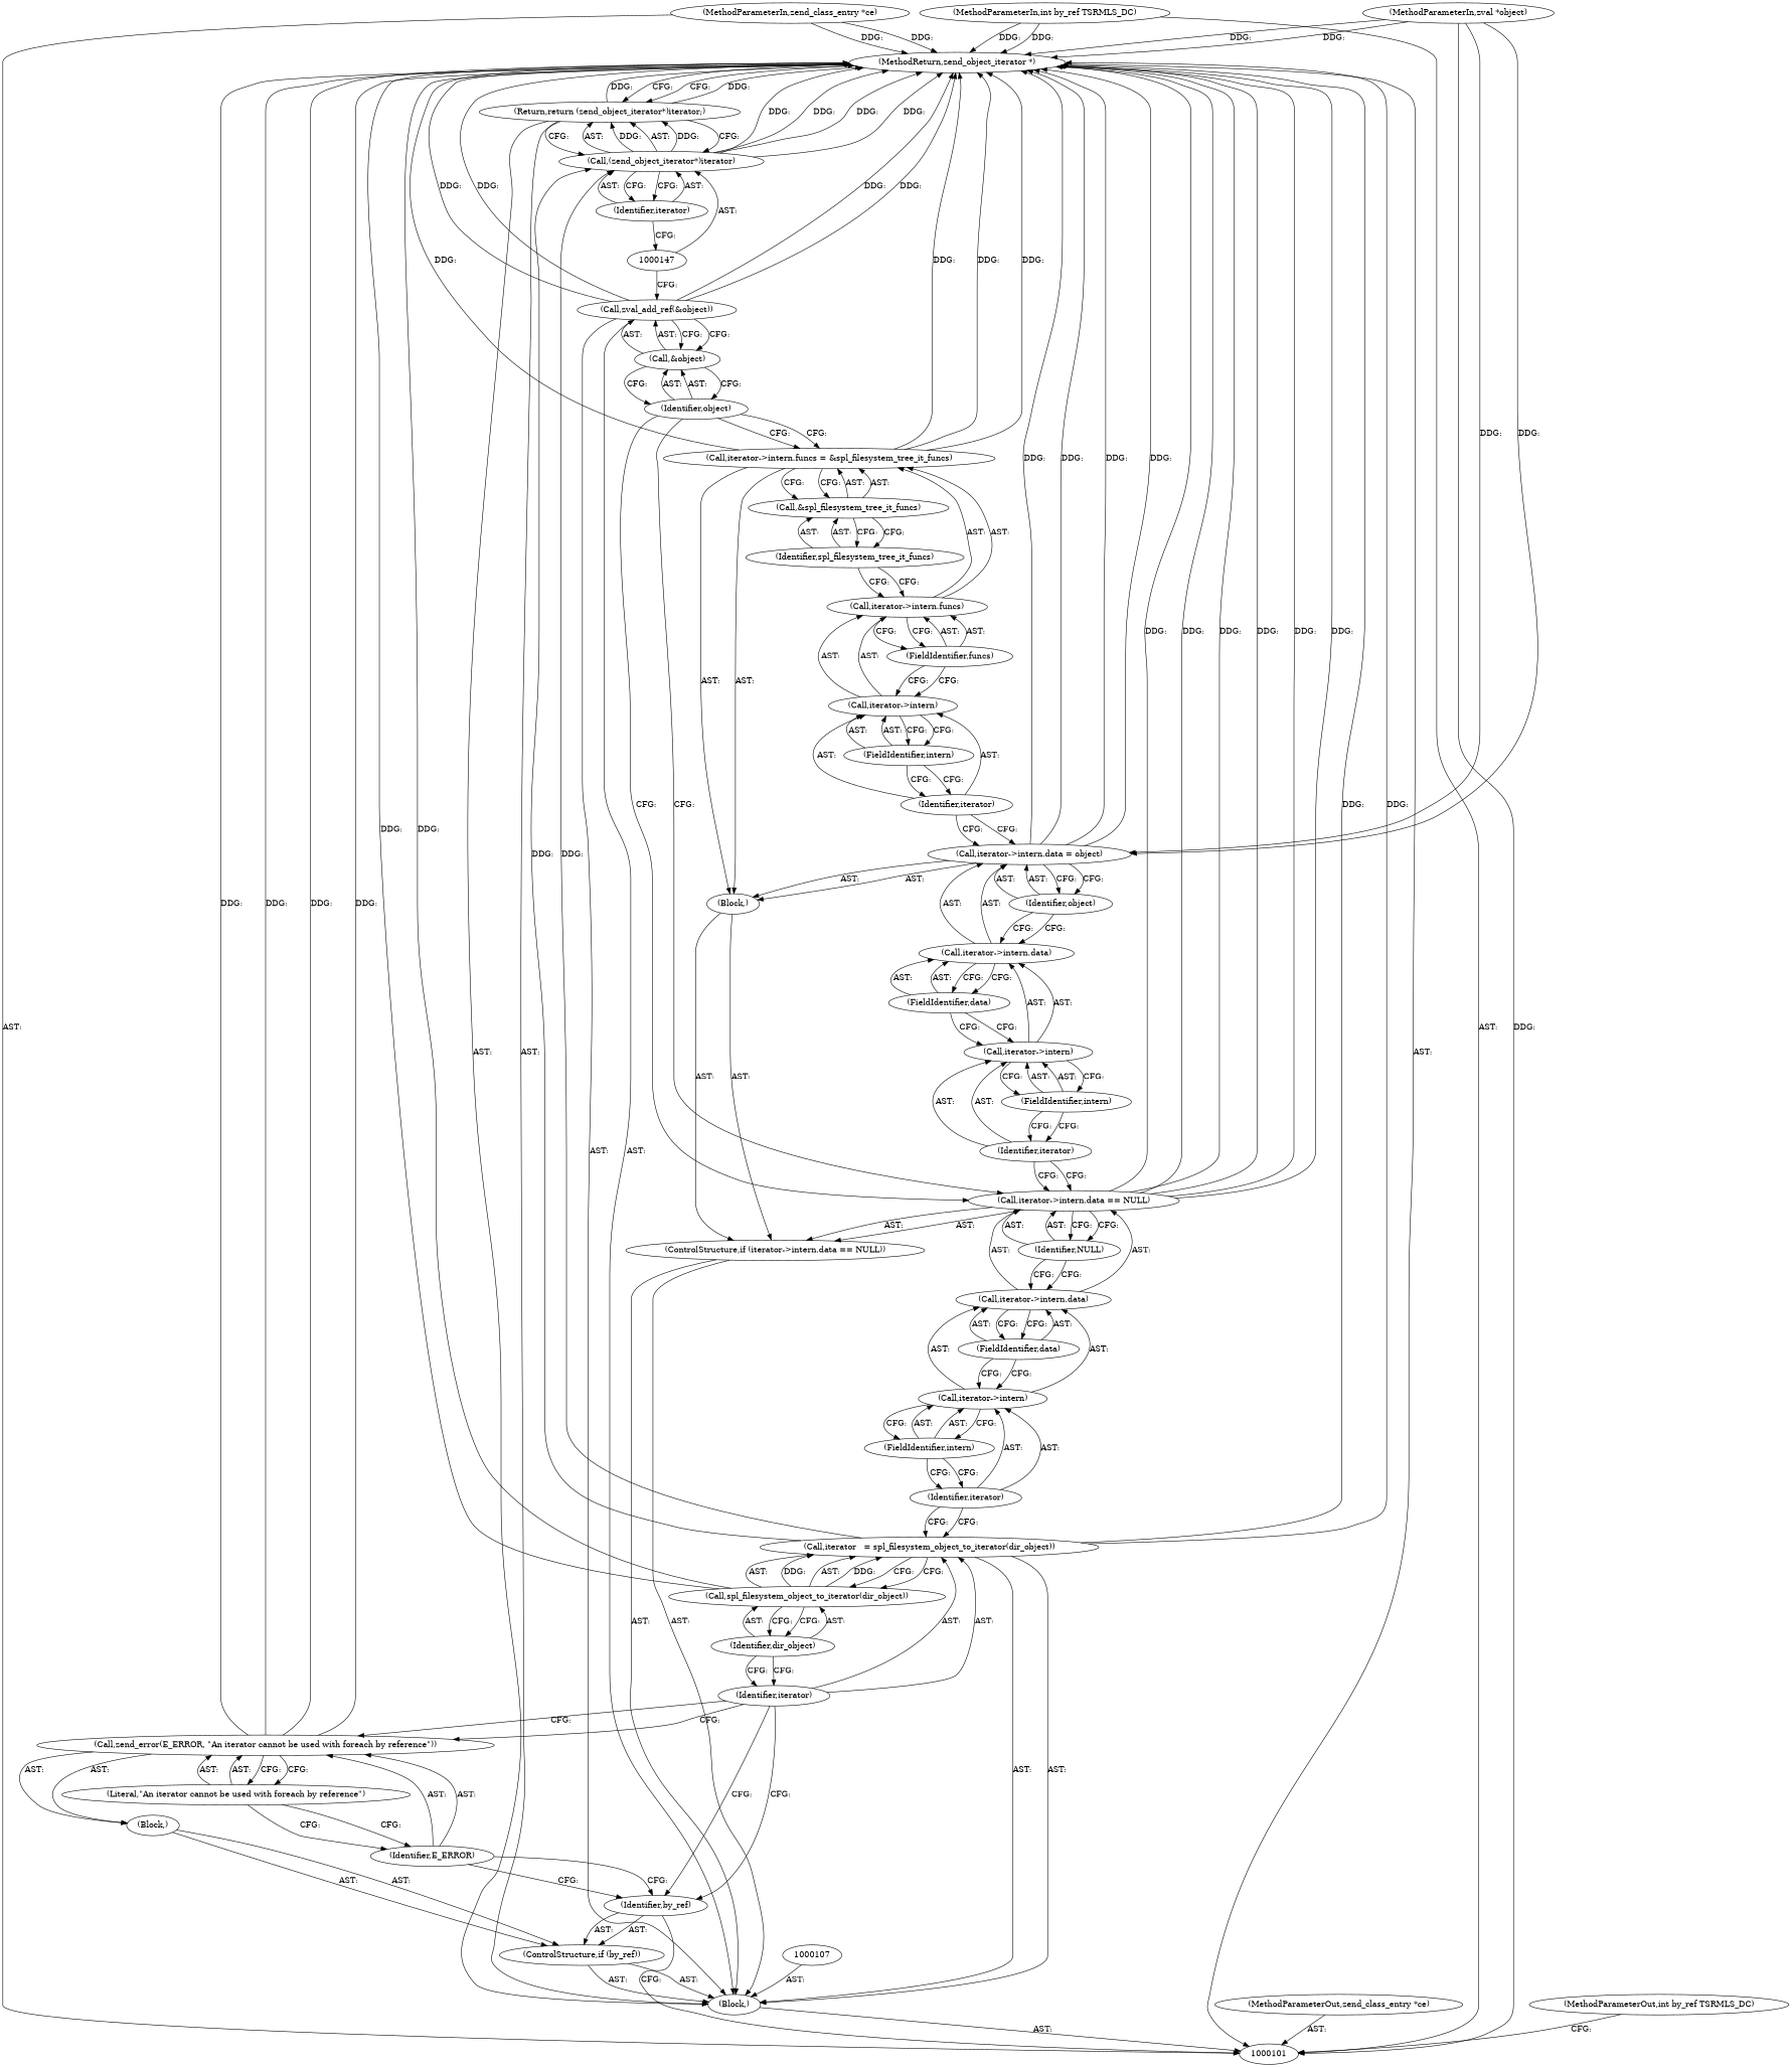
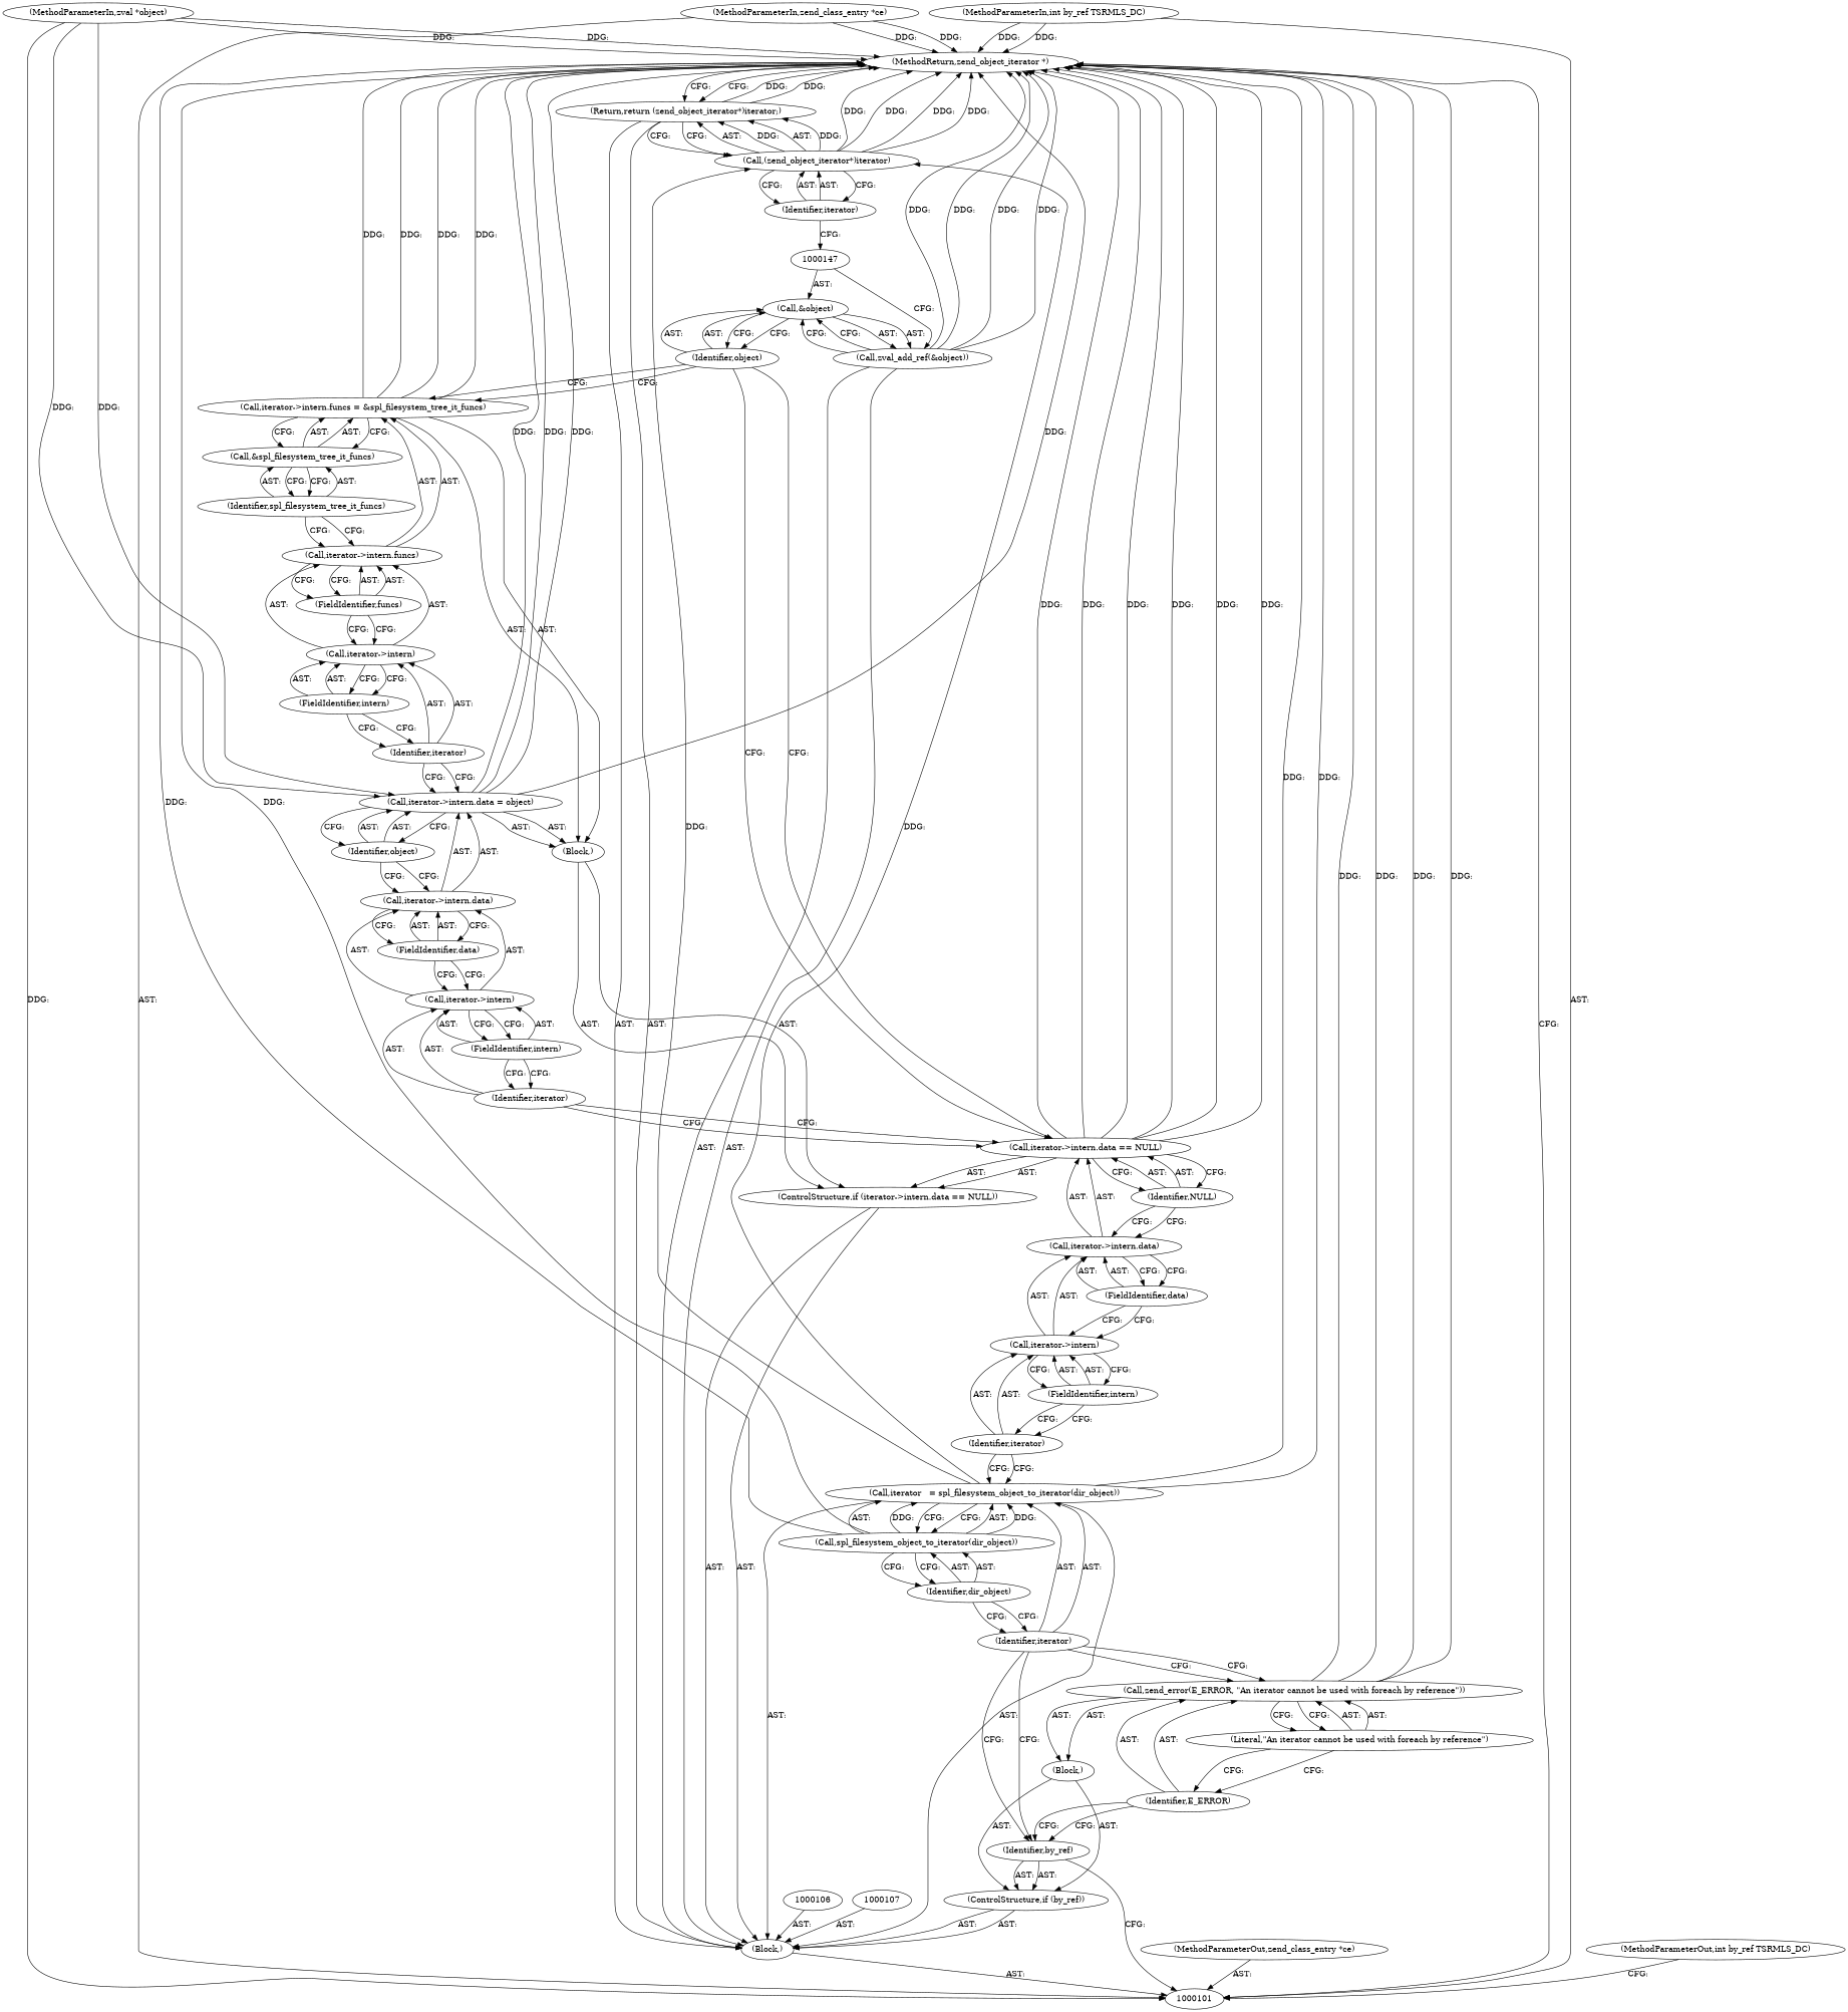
  digraph {
    n1 [label="(MethodReturn,zend_object_iterator *)"]
    n2 [label="(Return,return (zend_object_iterator*)iterator;)"]
    1000101
    n4 [label="(Call,(zend_object_iterator*)iterator)"]
    n5 [label="(Block,)"]
    n6 [label="(MethodParameterIn,zend_class_entry *ce)"]
    n7 [label="(MethodParameterOut,zend_class_entry *ce)"]
    n8 [label="(MethodParameterIn,zval *object)"]
    n9 [label="(Call,iterator->intern.data = object)"]
    n10 [label="(Block,)"]
    n11 [label="(Identifier,object)"]
    n12 [label="(MethodParameterIn,int by_ref TSRMLS_DC)"]
    n13 [label="(MethodParameterOut,int by_ref TSRMLS_DC)"]
    n14 [label="(Call,iterator   = spl_filesystem_object_to_iterator(dir_object))"]
    n15 [label="(Call,spl_filesystem_object_to_iterator(dir_object))"]
    n16 [label="(Identifier,dir_object)"]
    n17 [label="(Identifier,iterator)"]
    n18 [label="(Identifier,iterator)"]
    n19 [label="(Identifier,by_ref)"]
    n20 [label="(Call,zend_error(E_ERROR, \"An iterator cannot be used with foreach by reference\"))"]
    n21 [label="(ControlStructure,if (by_ref))"]
    n22 [label="(Block,)"]
    n23 [label="(Literal,\"An iterator cannot be used with foreach by reference\")"]
    n24 [label="(ControlStructure,if (iterator->intern.data == NULL))"]
    n25 [label="(FieldIdentifier,intern)"]
    n26 [label="(Call,iterator->intern)"]
    n27 [label="(Identifier,iterator)"]
    n28 [label="(Call,iterator->intern.data)"]
    n29 [label="(FieldIdentifier,data)"]
    n30 [label="(Call,iterator->intern.data == NULL)"]
    n31 [label="(Identifier,NULL)"]
    n32 [label="(FieldIdentifier,intern)"]
    n33 [label="(Call,iterator->intern)"]
    n34 [label="(Identifier,iterator)"]
    n35 [label="(Call,iterator->intern.data)"]
    n36 [label="(FieldIdentifier,data)"]
    n37 [label="(FieldIdentifier,intern)"]
    n38 [label="(Call,iterator->intern)"]
    n39 [label="(Identifier,iterator)"]
    n40 [label="(Call,iterator->intern.funcs)"]
    n41 [label="(FieldIdentifier,funcs)"]
    n42 [label="(Call,iterator->intern.funcs = &spl_filesystem_tree_it_funcs)"]
    n43 [label="(Call,&spl_filesystem_tree_it_funcs)"]
    n44 [label="(Identifier,spl_filesystem_tree_it_funcs)"]
    n45 [label="(Call,&object)"]
    n46 [label="(Identifier,object)"]
    n47 [label="(Call,zval_add_ref(&object))"]
    1000147
    n49 [label="(Identifier,E_ERROR)"]
+   1000106
    1000107
    n1 -> n2 [label="CFG: "]
    n1 -> n2 [label="CFG: "]
-   n1 -> 1000101 [label="AST: "]
+   n1 -> 1000101 [label="CFG: "]
    n2 -> n1 [label="DDG: "]
    n2 -> n1 [label="DDG: "]
    n2 -> n4 [label="CFG: "]
    n2 -> n4 [label="CFG: "]
    n2 -> n5 [label="AST: "]
    n2 -> n5 [label="AST: "]
    n4 -> n1 [label="DDG: "]
    n4 -> n1 [label="DDG: "]
    n4 -> n1 [label="DDG: "]
    n4 -> n1 [label="DDG: "]
    n4 -> n2 [label="AST: "]
    n4 -> n2 [label="DDG: "]
    n4 -> n2 [label="AST: "]
    n4 -> n2 [label="DDG: "]
    n4 -> n17 [label="CFG: "]
    n4 -> n17 [label="CFG: "]
    n5 -> 1000101 [label="AST: "]
    n6 -> n1 [label="DDG: "]
    n6 -> n1 [label="DDG: "]
    n6 -> 1000101 [label="AST: "]
    n7 -> 1000101 [label="AST: "]
    n8 -> n1 [label="DDG: "]
    n8 -> n1 [label="DDG: "]
    n8 -> 1000101 [label="DDG: "]
    n8 -> n9 [label="DDG: "]
    n8 -> n9 [label="DDG: "]
    n9 -> n1 [label="DDG: "]
    n9 -> n1 [label="DDG: "]
    n9 -> n1 [label="DDG: "]
    n9 -> n1 [label="DDG: "]
    n9 -> n10 [label="AST: "]
    n9 -> n10 [label="AST: "]
    n9 -> n11 [label="CFG: "]
    n9 -> n11 [label="CFG: "]
    n10 -> n24 [label="AST: "]
    n10 -> n24 [label="AST: "]
    n11 -> n9 [label="AST: "]
    n11 -> n9 [label="AST: "]
    n11 -> n35 [label="CFG: "]
    n11 -> n35 [label="CFG: "]
    n12 -> n1 [label="DDG: "]
    n12 -> n1 [label="DDG: "]
    n12 -> 1000101 [label="AST: "]
    n13 -> 1000101 [label="CFG: "]
    n14 -> n1 [label="DDG: "]
    n14 -> n1 [label="DDG: "]
    n14 -> n4 [label="DDG: "]
    n14 -> n4 [label="DDG: "]
    n14 -> n5 [label="AST: "]
    n14 -> n5 [label="AST: "]
    n14 -> n15 [label="CFG: "]
    n14 -> n15 [label="CFG: "]
    n15 -> n1 [label="DDG: "]
    n15 -> n1 [label="DDG: "]
    n15 -> n14 [label="AST: "]
    n15 -> n14 [label="DDG: "]
    n15 -> n14 [label="AST: "]
    n15 -> n14 [label="DDG: "]
    n15 -> n16 [label="CFG: "]
    n15 -> n16 [label="CFG: "]
    n16 -> n15 [label="AST: "]
    n16 -> n15 [label="AST: "]
    n16 -> n18 [label="CFG: "]
    n16 -> n18 [label="CFG: "]
    n17 -> n4 [label="AST: "]
    n17 -> n4 [label="AST: "]
    n17 -> 1000147 [label="CFG: "]
    n18 -> n14 [label="AST: "]
    n18 -> n14 [label="AST: "]
    n18 -> n19 [label="CFG: "]
    n18 -> n19 [label="CFG: "]
    n18 -> n20 [label="CFG: "]
    n18 -> n20 [label="CFG: "]
    n19 -> 1000101 [label="CFG: "]
    n19 -> n21 [label="AST: "]
    n19 -> n21 [label="AST: "]
    n20 -> n1 [label="DDG: "]
    n20 -> n1 [label="DDG: "]
    n20 -> n1 [label="DDG: "]
    n20 -> n1 [label="DDG: "]
    n20 -> n22 [label="AST: "]
    n20 -> n22 [label="AST: "]
    n20 -> n23 [label="CFG: "]
    n20 -> n23 [label="CFG: "]
    n21 -> n5 [label="AST: "]
    n21 -> n5 [label="AST: "]
    n22 -> n21 [label="AST: "]
    n22 -> n21 [label="AST: "]
    n23 -> n20 [label="AST: "]
    n23 -> n20 [label="AST: "]
    n23 -> n49 [label="CFG: "]
    n23 -> n49 [label="CFG: "]
    n24 -> n5 [label="AST: "]
    n24 -> n5 [label="AST: "]
    n25 -> n26 [label="AST: "]
    n25 -> n26 [label="AST: "]
    n25 -> n27 [label="CFG: "]
    n25 -> n27 [label="CFG: "]
    n26 -> n25 [label="CFG: "]
    n26 -> n25 [label="CFG: "]
    n26 -> n28 [label="AST: "]
    n26 -> n28 [label="AST: "]
    n27 -> n14 [label="CFG: "]
    n27 -> n14 [label="CFG: "]
    n27 -> n26 [label="AST: "]
    n27 -> n26 [label="AST: "]
    n28 -> n29 [label="CFG: "]
    n28 -> n29 [label="CFG: "]
    n28 -> n30 [label="AST: "]
    n28 -> n30 [label="AST: "]
    n29 -> n26 [label="CFG: "]
    n29 -> n26 [label="CFG: "]
    n29 -> n28 [label="AST: "]
    n29 -> n28 [label="AST: "]
    n30 -> n1 [label="DDG: "]
    n30 -> n1 [label="DDG: "]
    n30 -> n1 [label="DDG: "]
    n30 -> n1 [label="DDG: "]
    n30 -> n1 [label="DDG: "]
    n30 -> n1 [label="DDG: "]
    n30 -> n24 [label="AST: "]
    n30 -> n24 [label="AST: "]
    n30 -> n31 [label="CFG: "]
    n30 -> n31 [label="CFG: "]
    n31 -> n28 [label="CFG: "]
    n31 -> n28 [label="CFG: "]
    n31 -> n30 [label="AST: "]
    n31 -> n30 [label="AST: "]
    n32 -> n33 [label="AST: "]
    n32 -> n33 [label="AST: "]
    n32 -> n34 [label="CFG: "]
    n32 -> n34 [label="CFG: "]
    n33 -> n32 [label="CFG: "]
    n33 -> n32 [label="CFG: "]
    n33 -> n35 [label="AST: "]
    n33 -> n35 [label="AST: "]
    n34 -> n30 [label="CFG: "]
    n34 -> n30 [label="CFG: "]
    n34 -> n33 [label="AST: "]
    n34 -> n33 [label="AST: "]
    n35 -> n9 [label="AST: "]
    n35 -> n9 [label="AST: "]
    n35 -> n36 [label="CFG: "]
    n35 -> n36 [label="CFG: "]
    n36 -> n33 [label="CFG: "]
    n36 -> n33 [label="CFG: "]
    n36 -> n35 [label="AST: "]
    n36 -> n35 [label="AST: "]
    n37 -> n38 [label="AST: "]
    n37 -> n38 [label="AST: "]
    n37 -> n39 [label="CFG: "]
    n37 -> n39 [label="CFG: "]
    n38 -> n37 [label="CFG: "]
    n38 -> n37 [label="CFG: "]
    n38 -> n40 [label="AST: "]
    n38 -> n40 [label="AST: "]
    n39 -> n9 [label="CFG: "]
    n39 -> n9 [label="CFG: "]
    n39 -> n38 [label="AST: "]
    n39 -> n38 [label="AST: "]
    n40 -> n41 [label="CFG: "]
    n40 -> n41 [label="CFG: "]
    n40 -> n42 [label="AST: "]
    n40 -> n42 [label="AST: "]
    n41 -> n38 [label="CFG: "]
    n41 -> n38 [label="CFG: "]
    n41 -> n40 [label="AST: "]
    n41 -> n40 [label="AST: "]
    n42 -> n1 [label="DDG: "]
    n42 -> n1 [label="DDG: "]
    n42 -> n1 [label="DDG: "]
    n42 -> n1 [label="DDG: "]
    n42 -> n10 [label="AST: "]
    n42 -> n10 [label="AST: "]
    n42 -> n43 [label="CFG: "]
    n42 -> n43 [label="CFG: "]
    n43 -> n42 [label="AST: "]
    n43 -> n42 [label="AST: "]
    n43 -> n44 [label="CFG: "]
    n43 -> n44 [label="CFG: "]
    n44 -> n40 [label="CFG: "]
    n44 -> n40 [label="CFG: "]
    n44 -> n43 [label="AST: "]
    n44 -> n43 [label="AST: "]
    n45 -> n46 [label="CFG: "]
    n45 -> n46 [label="CFG: "]
    n45 -> n47 [label="AST: "]
    n45 -> n47 [label="AST: "]
    n46 -> n30 [label="CFG: "]
    n46 -> n30 [label="CFG: "]
    n46 -> n42 [label="CFG: "]
    n46 -> n42 [label="CFG: "]
    n46 -> n45 [label="AST: "]
    n46 -> n45 [label="AST: "]
    n47 -> n1 [label="DDG: "]
    n47 -> n1 [label="DDG: "]
    n47 -> n1 [label="DDG: "]
    n47 -> n1 [label="DDG: "]
    n47 -> n5 [label="AST: "]
    n47 -> n5 [label="AST: "]
    n47 -> n45 [label="CFG: "]
    n47 -> n45 [label="CFG: "]
-   1000147 -> n4 [label="AST: "]
+   1000147 -> n45 [label="AST: "]
    1000147 -> n47 [label="CFG: "]
    n49 -> n19 [label="CFG: "]
    n49 -> n19 [label="CFG: "]
    n49 -> n20 [label="AST: "]
    n49 -> n20 [label="AST: "]
+   1000106 -> n5 [label="AST: "]
    1000107 -> n5 [label="AST: "]
  }
